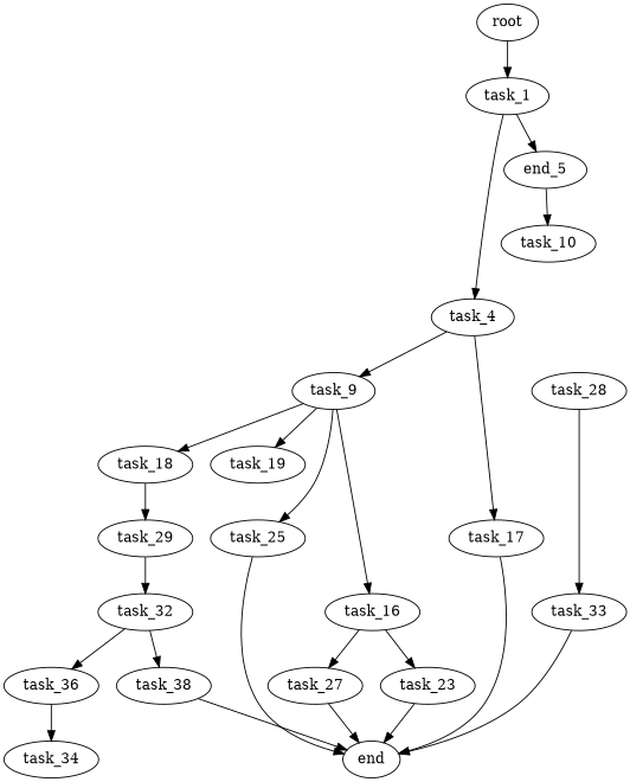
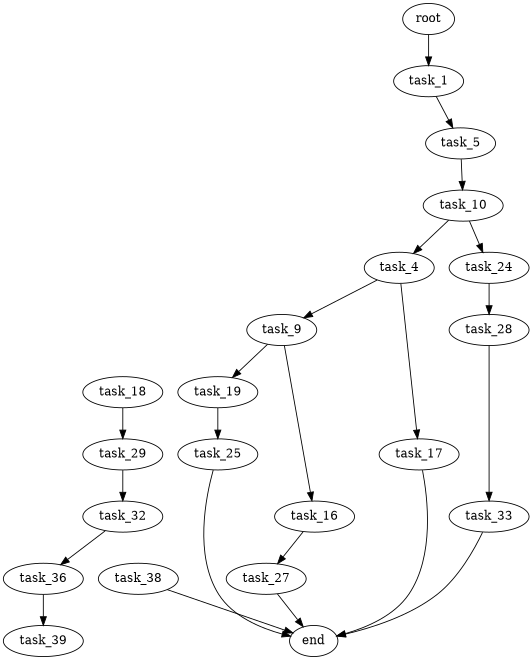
  digraph {
    root
    task_1
    task_4
-   task_5 [label=end_5]
+   task_5
    task_9
    task_17
    task_10
    task_16
    task_18
    task_19
    task_25
    end
-   task_23
+   task_24
    task_27
    task_29
    task_28
    task_32
    task_33
    task_36
    task_38
-   task_39 [label=task_34]
+   task_39
    root -> task_1
-   task_1 -> task_4
+   task_10 -> task_4
    task_1 -> task_5
    task_4 -> task_9
    task_4 -> task_17
    task_5 -> task_10
    task_9 -> task_16
-   task_9 -> task_18
    task_9 -> task_19
-   task_9 -> task_25
+   task_19 -> task_25
    task_17 -> end
-   task_16 -> task_23
+   task_10 -> task_24
    task_16 -> task_27
    task_18 -> task_29
    task_25 -> end
-   task_23 -> end
+   task_24 -> task_28
    task_27 -> end
    task_29 -> task_32
    task_28 -> task_33
    task_32 -> task_36
-   task_32 -> task_38
    task_33 -> end
    task_36 -> task_39
    task_38 -> end
  }
